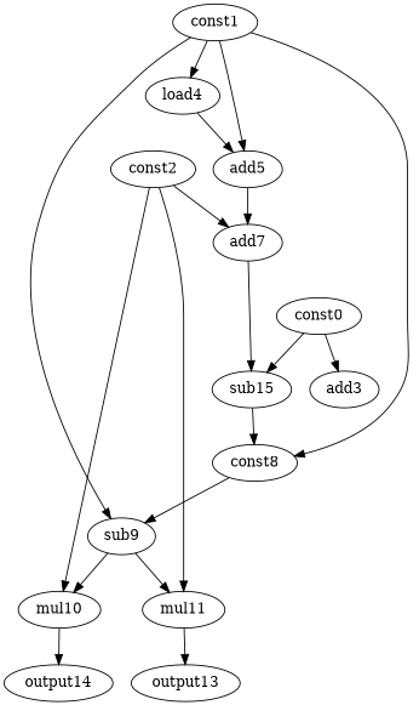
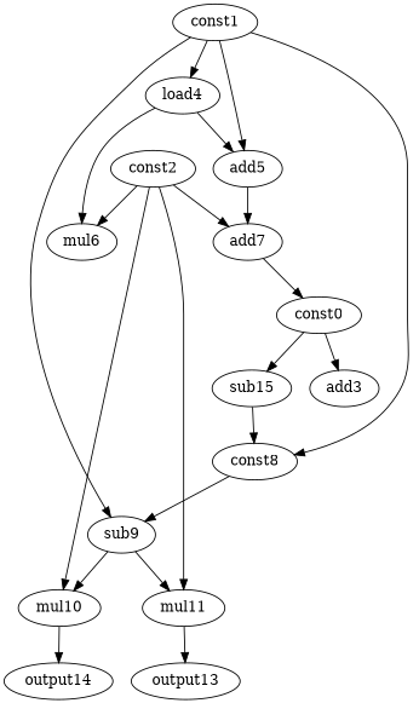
  digraph {
    node [opcode=output]
    edge [operand=0]
    n1 [label=add3]
    const0 [opcode=const]
    sub15 [opcode=sub]
    n4 [label=const8 opcode=add]
    load4 [opcode=load]
    const1 [opcode=const]
    add5 [opcode=add]
    sub9 [opcode=sub]
+   mul6 [opcode=mul]
    add7 [opcode=add]
    mul10 [opcode=mul]
    mul11 [opcode=mul]
    const2 [opcode=const]
    output14
    output13
    const0 -> n1
    const0 -> sub15
    sub15 -> n4 [operand=1]
    n4 -> sub9
    load4 -> add5 [operand=1]
+   load4 -> mul6 [operand=1]
    const1 -> n4
    const1 -> load4
    const1 -> add5
    const1 -> sub9 [operand=1]
    add5 -> add7 [operand=1]
    sub9 -> mul10
    sub9 -> mul11
-   add7 -> sub15 [operand=1]
+   add7 -> const0 [operand=1]
    mul10 -> output14
    mul11 -> output13
+   const2 -> mul6
    const2 -> add7
    const2 -> mul10 [operand=1]
    const2 -> mul11 [operand=1]
  }
